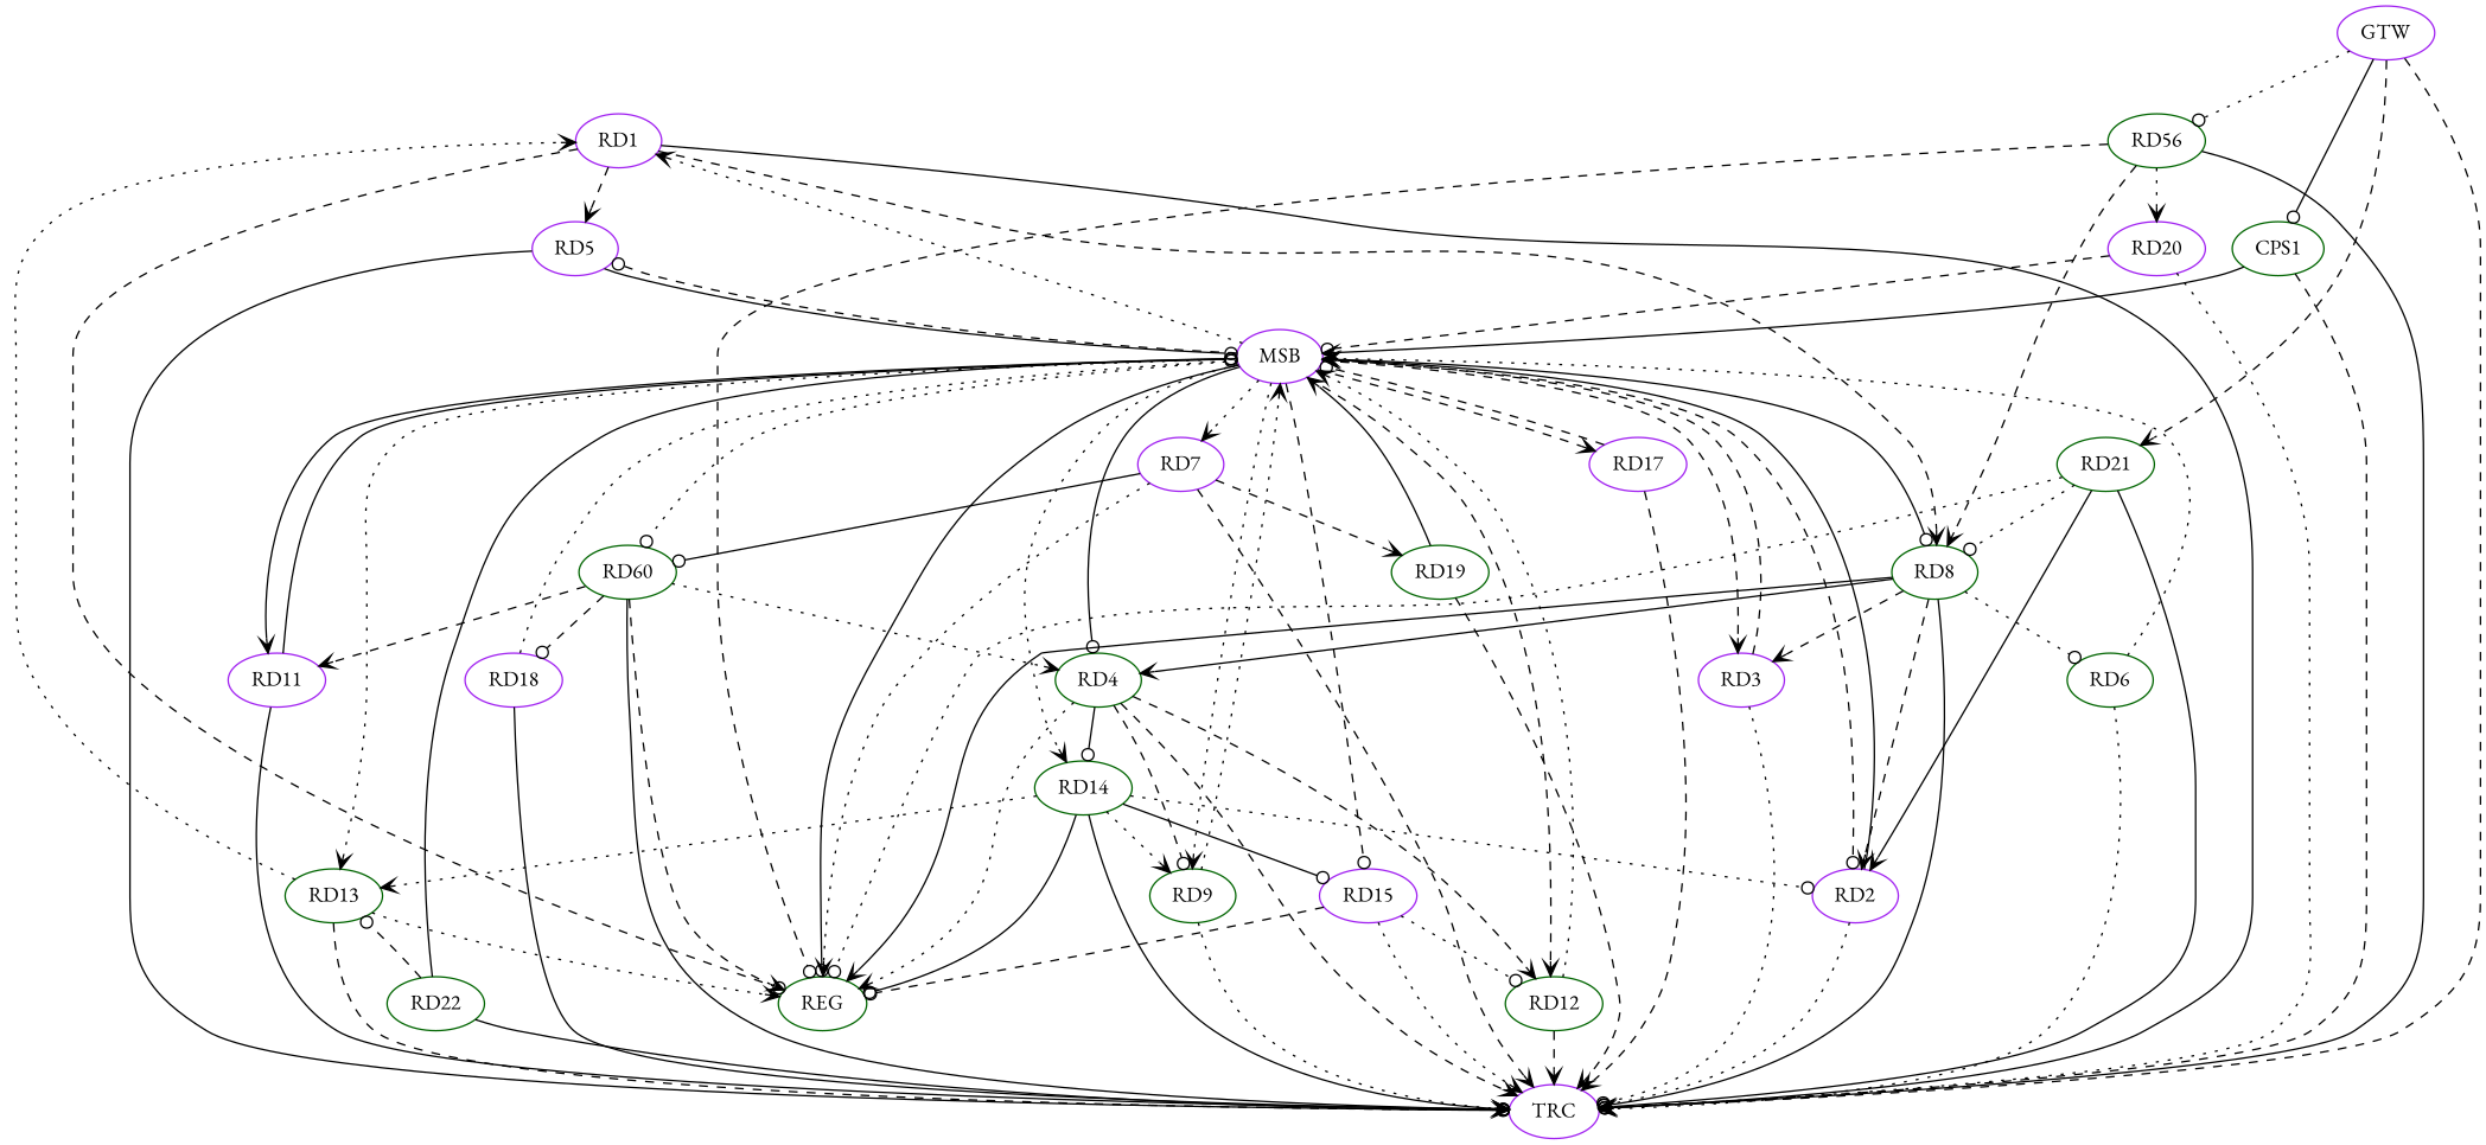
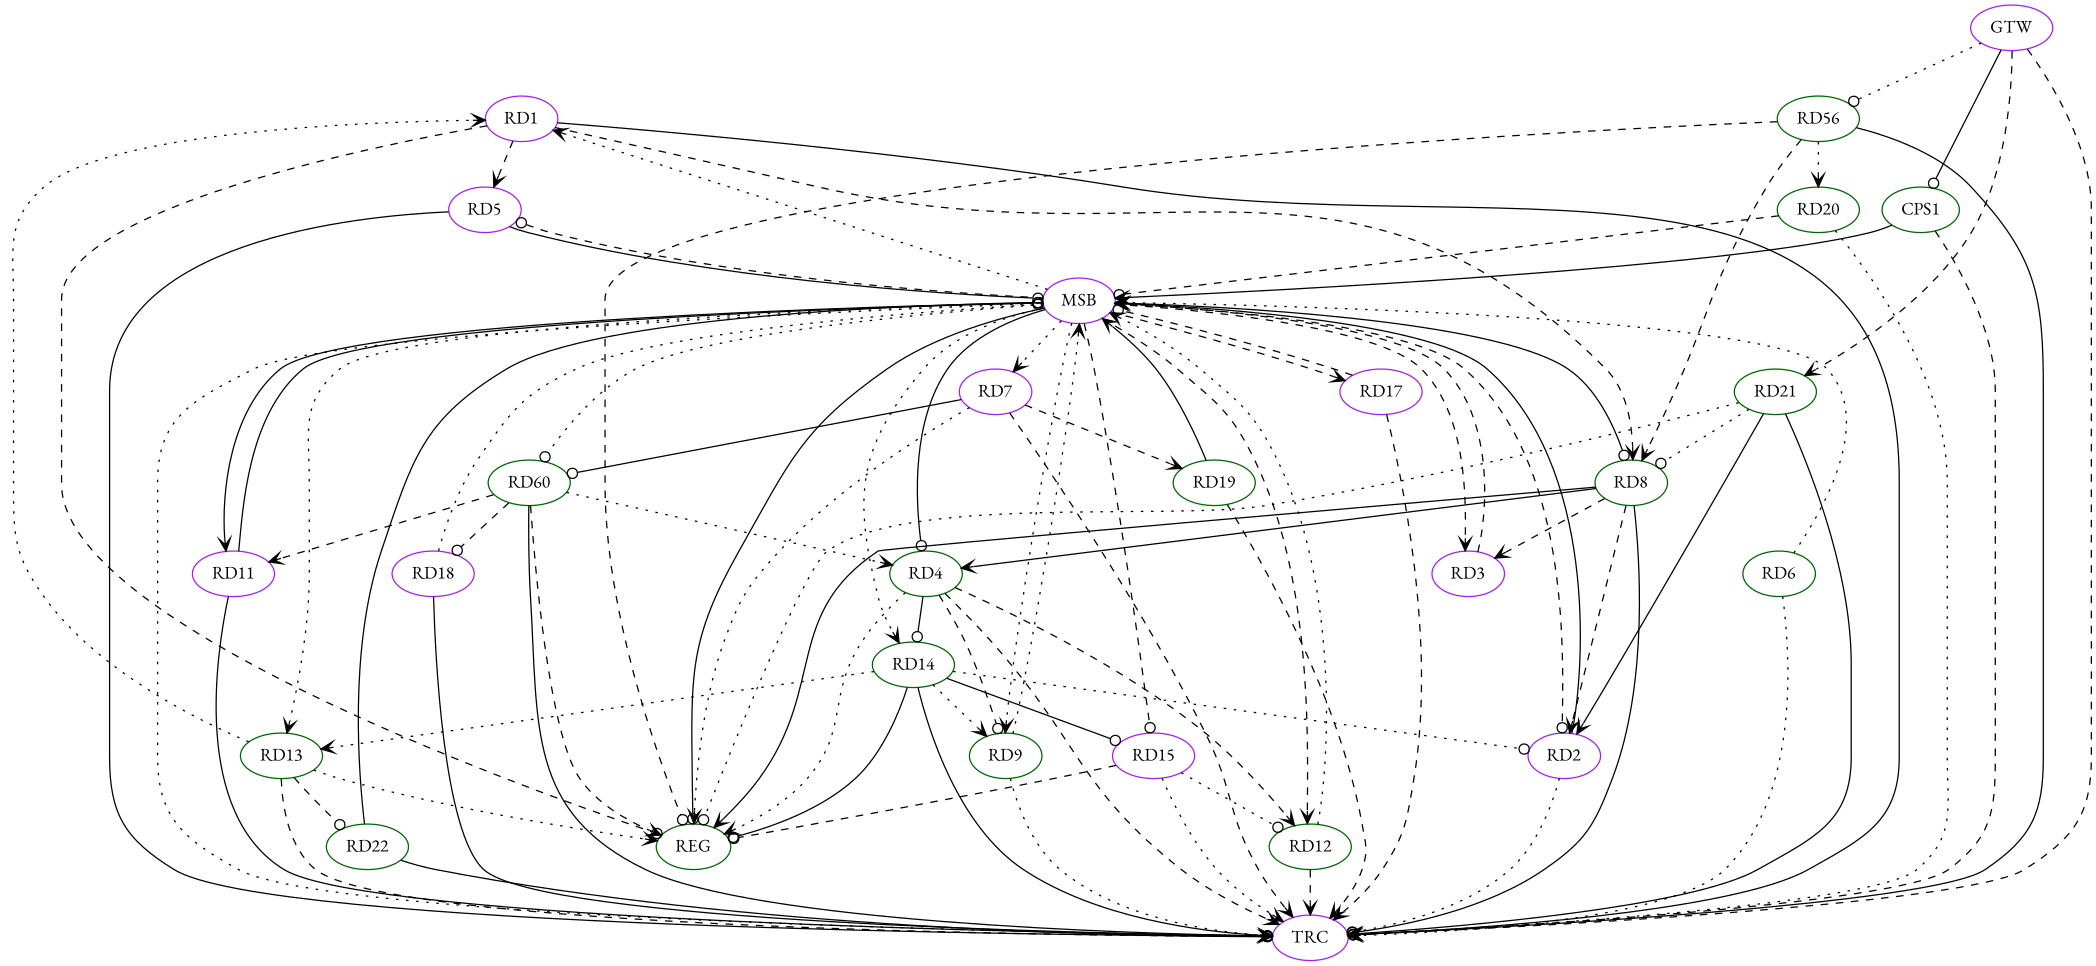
  strict digraph {
    fontname="EB Garamond"
    node [color=darkgreen fontname="EB Garamond"]
    edge [arrowhead=vee fontname="EB Garamond" style=dashed]
    n1 [color=purple label=RD1]
    n2 [color=purple label=RD5]
    n3 [label=RD8]
    n4 [label=REG]
    n5 [color=purple label=TRC]
    n6 [color=purple label=MSB]
    n7 [color=purple label=RD2]
    n8 [color=purple label=RD3]
    n9 [label=RD4]
    n10 [label=RD6]
    n11 [label=RD9]
    n12 [label=RD12]
    n13 [label=RD14]
    n14 [color=purple label=RD7]
    n15 [label=RD60]
    n16 [color=purple label=RD11]
    n17 [label=RD13]
    n18 [color=purple label=RD15]
    n19 [color=purple label=RD17]
    n20 [label=RD19]
    n21 [color=purple label=RD18]
    n22 [label=RD22]
    n23 [label=RD56]
-   n24 [color=purple label=RD20]
+   n24 [label=RD20]
    n25 [label=RD21]
    n26 [label=CPS1]
    n27 [color=purple label=GTW]
    n1 -> n2
    n1 -> n3
    n1 -> n4 [arrowhead=odot]
    n1 -> n5 [style=solid]
    n2 -> n5 [arrowhead=odot style=solid]
    n2 -> n6 [arrowhead=odot style=solid]
    n3 -> n4 [style=solid]
    n3 -> n5 [arrowhead=odot style=solid]
    n3 -> n7
    n3 -> n8
    n3 -> n9 [style=solid]
-   n3 -> n10 [arrowhead=odot style=dotted]
    n6 -> n1 [style=dotted]
    n6 -> n2 [arrowhead=odot]
    n6 -> n3 [arrowhead=odot style=solid]
    n6 -> n4 [arrowhead=odot style=solid]
    n6 -> n7 [arrowhead=odot]
    n6 -> n8
    n6 -> n9 [arrowhead=odot style=solid]
    n6 -> n11 [style=dotted]
    n6 -> n12
    n6 -> n13 [style=dotted]
    n6 -> n14 [style=dotted]
    n6 -> n15 [arrowhead=odot style=dotted]
    n6 -> n16 [style=solid]
    n6 -> n17 [style=dotted]
    n6 -> n18 [arrowhead=odot]
    n6 -> n19
    n7 -> n5 [arrowhead=odot style=dotted]
    n7 -> n6 [style=solid]
-   n8 -> n5 [arrowhead=odot style=dotted]
+   n6 -> n5 [arrowhead=odot style=dotted]
    n8 -> n6
    n9 -> n4 [style=dotted]
    n9 -> n5
    n9 -> n11 [arrowhead=odot]
    n9 -> n12
    n9 -> n13 [arrowhead=odot style=solid]
    n10 -> n5 [style=dotted]
    n10 -> n6 [style=dotted]
    n11 -> n5 [style=dotted]
    n11 -> n6 [style=dotted]
    n12 -> n5
    n12 -> n6 [style=dotted]
    n13 -> n4 [arrowhead=odot style=solid]
    n13 -> n5 [style=solid]
    n13 -> n7 [arrowhead=odot style=dotted]
    n13 -> n11 [style=dotted]
    n13 -> n17 [style=dotted]
    n13 -> n18 [arrowhead=odot style=solid]
    n14 -> n4 [style=dotted]
    n14 -> n5
    n14 -> n15 [arrowhead=odot style=solid]
    n14 -> n20
    n15 -> n4
    n15 -> n5 [arrowhead=odot style=solid]
    n15 -> n9 [style=dotted]
    n15 -> n16
    n15 -> n21 [arrowhead=odot]
    n16 -> n5 [arrowhead=odot style=solid]
    n16 -> n6 [arrowhead=odot style=solid]
    n17 -> n1 [style=dotted]
    n17 -> n4 [style=dotted]
    n17 -> n5
-   n22 -> n17 [arrowhead=odot]
+   n17 -> n22 [arrowhead=odot]
    n18 -> n4 [arrowhead=odot]
    n18 -> n5 [style=dotted]
    n18 -> n12 [arrowhead=odot style=dotted]
    n19 -> n5
    n19 -> n6 [arrowhead=odot]
    n20 -> n5
    n20 -> n6 [style=solid]
    n21 -> n5 [arrowhead=odot style=solid]
    n21 -> n6 [arrowhead=odot style=dotted]
    n22 -> n5 [arrowhead=odot style=solid]
    n22 -> n6 [arrowhead=odot style=solid]
    n23 -> n3
    n23 -> n4 [arrowhead=odot]
    n23 -> n5 [arrowhead=odot style=solid]
    n23 -> n24 [style=dotted]
    n24 -> n5 [style=dotted]
    n24 -> n6 [arrowhead=odot]
    n25 -> n3 [arrowhead=odot style=dotted]
    n25 -> n4 [arrowhead=odot style=dotted]
    n25 -> n5 [style=solid]
    n25 -> n7 [style=solid]
    n26 -> n5 [arrowhead=odot]
    n26 -> n6 [style=solid]
    n27 -> n5 [arrowhead=odot]
    n27 -> n23 [arrowhead=odot style=dotted]
    n27 -> n25
    n27 -> n26 [arrowhead=odot style=solid]
  }
